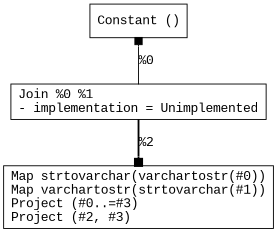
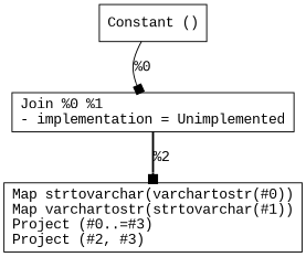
  digraph {
    fontname="Liberation Mono"
    node [fontname="Liberation Mono" shape=record]
    edge [arrowhead=box fontname="Liberation Mono"]
    n1 [label="Constant ()\l"]
    n2 [label="Join %0 %1\l- implementation = Unimplemented\l"]
    n3 [label="Map strtovarchar(varchartostr(#0))\lMap varchartostr(strtovarchar(#1))\lProject (#0..=#3)\lProject (#2, #3)\l"]
-   n2 -> n1 [label="%0\l" style=solid]
+   n1 -> n2 [label="%0\l" style=solid]
    n2 -> n3 [label="%2\l" style=bold]
  }
